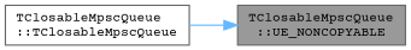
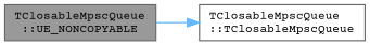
  digraph {
    rankdir=LR
    fontname="Courier Prime"
    node [fontname="Courier Prime" fontsize=10 shape=box style=filled]
    n1 [color=gray40 fillcolor=grey60 fontcolor=black height=0.2 label="TClosableMpscQueue\l::UE_NONCOPYABLE" width=0.4]
    n2 [color=grey40 fillcolor=white height=0.2 label="TClosableMpscQueue\l::TClosableMpscQueue" width=0.4]
-   n2 -> n1 [color=steelblue1 fontname="Courier Prime" fontsize=10 labelfontname=Helvetica labelfontsize=10 style=solid]
+   n1 -> n2 [color=steelblue1 fontname="Courier Prime" fontsize=10 labelfontname=Helvetica labelfontsize=10 style=solid]
  }
